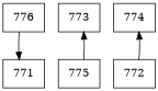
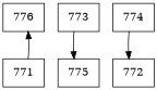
  digraph {
    node [shape=record]
    n1 [label="{776}"]
    n2 [label="{771}"]
    n3 [label="{773}"]
    n4 [label="{775}"]
    n5 [label="{774}"]
    n6 [label="{772}"]
-   n1 -> n2
-   n4 -> n3
-   n6 -> n5
+   n2 -> n1
+   n3 -> n4
+   n5 -> n6
  }
